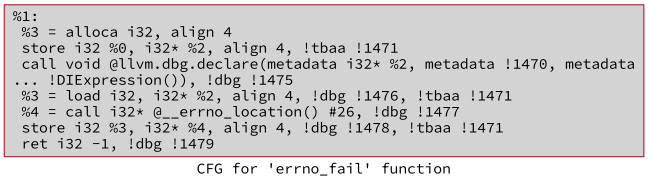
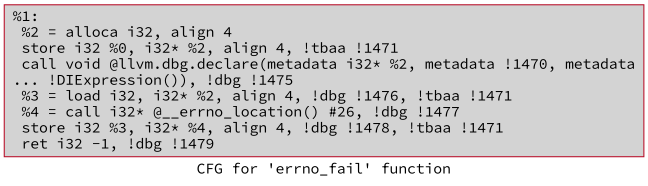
  digraph {
    label="CFG for 'errno_fail' function"
    rankdir=LR
    fontname="Source Code Pro"
-   n1 [color="#b70d28ff" fillcolor=lightgrey label="{%1:\l  %3 = alloca i32, align 4\l  store i32 %0, i32* %2, align 4, !tbaa !1471\l  call void @llvm.dbg.declare(metadata i32* %2, metadata !1470, metadata\l... !DIExpression()), !dbg !1475\l  %3 = load i32, i32* %2, align 4, !dbg !1476, !tbaa !1471\l  %4 = call i32* @__errno_location() #26, !dbg !1477\l  store i32 %3, i32* %4, align 4, !dbg !1478, !tbaa !1471\l  ret i32 -1, !dbg !1479\l}" shape=record style=filled fontname="Source Code Pro"]
+   n1 [color="#b70d28ff" fillcolor=lightgrey label="{%1:\l  %2 = alloca i32, align 4\l  store i32 %0, i32* %2, align 4, !tbaa !1471\l  call void @llvm.dbg.declare(metadata i32* %2, metadata !1470, metadata\l... !DIExpression()), !dbg !1475\l  %3 = load i32, i32* %2, align 4, !dbg !1476, !tbaa !1471\l  %4 = call i32* @__errno_location() #26, !dbg !1477\l  store i32 %3, i32* %4, align 4, !dbg !1478, !tbaa !1471\l  ret i32 -1, !dbg !1479\l}" shape=record style=filled fontname="Source Code Pro"]
  }
